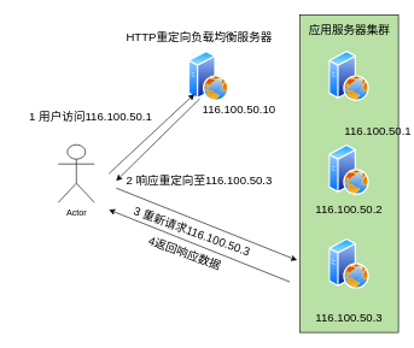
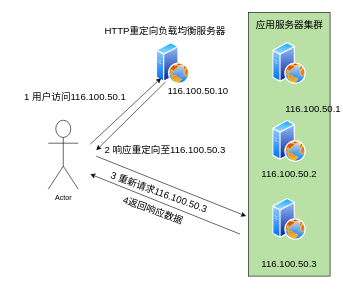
  <mxCell id="0" />
  <mxCell id="1" parent="0" />
- <mxCell id="2" value="Actor" style="shape=umlActor;verticalLabelPosition=bottom;verticalAlign=top;html=1;outlineConnect=0;" vertex="1" parent="1"><mxGeometry x="80" y="200" width="50" height="80" as="geometry" /></mxCell>
+ <mxCell id="2" value="Actor" style="shape=umlActor;verticalLabelPosition=bottom;verticalAlign=top;html=1;outlineConnect=0;" vertex="1" parent="1"><mxGeometry x="80" y="200" width="50" height="115" as="geometry" /></mxCell>
  <mxCell id="3" value="" style="rounded=0;whiteSpace=wrap;html=1;fillColor=#B9E0A5;" vertex="1" parent="1"><mxGeometry x="414" y="20" width="136" height="440" as="geometry" /></mxCell>
  <mxCell id="4" value="" style="aspect=fixed;perimeter=ellipsePerimeter;html=1;align=center;shadow=0;dashed=0;spacingTop=3;image;image=img/lib/active_directory/web_server.svg;fillColor=#FFE599;" vertex="1" parent="1"><mxGeometry x="454" y="70" width="56" height="70" as="geometry" /></mxCell>
  <mxCell id="5" value="" style="aspect=fixed;perimeter=ellipsePerimeter;html=1;align=center;shadow=0;dashed=0;spacingTop=3;image;image=img/lib/active_directory/web_server.svg;fillColor=#FFE599;" vertex="1" parent="1"><mxGeometry x="454" y="200" width="56" height="70" as="geometry" /></mxCell>
  <mxCell id="6" value="" style="aspect=fixed;perimeter=ellipsePerimeter;html=1;align=center;shadow=0;dashed=0;spacingTop=3;image;image=img/lib/active_directory/web_server.svg;fillColor=#FFE599;" vertex="1" parent="1"><mxGeometry x="454" y="330" width="56" height="70" as="geometry" /></mxCell>
  <mxCell id="7" value="&lt;font style=&quot;font-size: 16px&quot;&gt;应用服务器集群&lt;/font&gt;" style="text;html=1;strokeColor=none;fillColor=none;align=center;verticalAlign=middle;whiteSpace=wrap;rounded=0;" vertex="1" parent="1"><mxGeometry x="420.5" y="30" width="123" height="20" as="geometry" /></mxCell>
  <mxCell id="8" value="&lt;font style=&quot;font-size: 16px&quot;&gt;116.100.50.1&lt;/font&gt;" style="text;html=1;strokeColor=none;fillColor=none;align=center;verticalAlign=middle;whiteSpace=wrap;rounded=0;" vertex="1" parent="1"><mxGeometry x="502" y="170" width="40" height="20" as="geometry" /></mxCell>
  <mxCell id="9" value="&lt;font style=&quot;font-size: 16px&quot;&gt;116.100.50.2&lt;/font&gt;" style="text;html=1;strokeColor=none;fillColor=none;align=center;verticalAlign=middle;whiteSpace=wrap;rounded=0;" vertex="1" parent="1"><mxGeometry x="462" y="280" width="40" height="20" as="geometry" /></mxCell>
  <mxCell id="10" value="&lt;font style=&quot;font-size: 16px&quot;&gt;116.100.50.3&lt;/font&gt;" style="text;html=1;strokeColor=none;fillColor=none;align=center;verticalAlign=middle;whiteSpace=wrap;rounded=0;" vertex="1" parent="1"><mxGeometry x="462" y="430" width="40" height="20" as="geometry" /></mxCell>
  <mxCell id="11" value="" style="aspect=fixed;perimeter=ellipsePerimeter;html=1;align=center;shadow=0;dashed=0;spacingTop=3;image;image=img/lib/active_directory/web_server.svg;fillColor=#FFE599;" vertex="1" parent="1"><mxGeometry x="260" y="70" width="56" height="70" as="geometry" /></mxCell>
  <mxCell id="12" value="&lt;font style=&quot;font-size: 16px&quot;&gt;HTTP重定向负载均衡服务器&lt;/font&gt;" style="text;html=1;strokeColor=none;fillColor=none;align=center;verticalAlign=middle;whiteSpace=wrap;rounded=0;" vertex="1" parent="1"><mxGeometry x="170" y="40" width="210" height="20" as="geometry" /></mxCell>
  <mxCell id="13" value="&lt;font style=&quot;font-size: 16px&quot;&gt;116.100.50.10&lt;/font&gt;" style="text;html=1;strokeColor=none;fillColor=none;align=center;verticalAlign=middle;whiteSpace=wrap;rounded=0;" vertex="1" parent="1"><mxGeometry x="310" y="140" width="40" height="20" as="geometry" /></mxCell>
  <mxCell id="14" value="" style="endArrow=none;html=1;exitX=0;exitY=1;exitDx=0;exitDy=0;endFill=0;startArrow=classic;startFill=1;" edge="1" parent="1" source="11"><mxGeometry width="50" height="50" relative="1" as="geometry"><mxPoint x="300" y="250" as="sourcePoint" /><mxPoint x="150" y="240" as="targetPoint" /></mxGeometry></mxCell>
  <mxCell id="15" value="" style="endArrow=classic;html=1;exitX=0.25;exitY=1;exitDx=0;exitDy=0;endFill=1;startArrow=none;startFill=0;" edge="1" parent="1" source="11"><mxGeometry width="50" height="50" relative="1" as="geometry"><mxPoint x="300" y="240" as="sourcePoint" /><mxPoint x="160" y="250" as="targetPoint" /></mxGeometry></mxCell>
  <mxCell id="16" value="&lt;font style=&quot;font-size: 16px&quot;&gt;1 用户访问116.100.50.1&lt;/font&gt;" style="text;html=1;strokeColor=none;fillColor=none;align=center;verticalAlign=middle;whiteSpace=wrap;rounded=0;" vertex="1" parent="1"><mxGeometry x="20" y="150" width="210" height="20" as="geometry" /></mxCell>
  <mxCell id="17" value="&lt;font style=&quot;font-size: 16px&quot;&gt;2 响应重定向至116.100.50.3&lt;/font&gt;" style="text;html=1;strokeColor=none;fillColor=none;align=center;verticalAlign=middle;whiteSpace=wrap;rounded=0;" vertex="1" parent="1"><mxGeometry x="170" y="240" width="210" height="20" as="geometry" /></mxCell>
  <mxCell id="18" value="" style="endArrow=classic;html=1;" edge="1" parent="1"><mxGeometry width="50" height="50" relative="1" as="geometry"><mxPoint x="160" y="260" as="sourcePoint" /><mxPoint x="410" y="360" as="targetPoint" /></mxGeometry></mxCell>
  <mxCell id="19" value="&lt;font style=&quot;font-size: 16px&quot;&gt;3 重新请求116.100.50.3&lt;/font&gt;" style="text;html=1;strokeColor=none;fillColor=none;align=center;verticalAlign=middle;whiteSpace=wrap;rounded=0;rotation=20;" vertex="1" parent="1"><mxGeometry x="160" y="310" width="210" height="20" as="geometry" /></mxCell>
  <mxCell id="20" value="" style="endArrow=classic;html=1;" edge="1" parent="1"><mxGeometry width="50" height="50" relative="1" as="geometry"><mxPoint x="400" y="390" as="sourcePoint" /><mxPoint x="150" y="290" as="targetPoint" /></mxGeometry></mxCell>
  <mxCell id="21" value="&lt;font style=&quot;font-size: 16px&quot;&gt;4返回响应数据&lt;/font&gt;" style="text;html=1;strokeColor=none;fillColor=none;align=center;verticalAlign=middle;whiteSpace=wrap;rounded=0;rotation=20;" vertex="1" parent="1"><mxGeometry x="150" y="340" width="210" height="20" as="geometry" /></mxCell>
